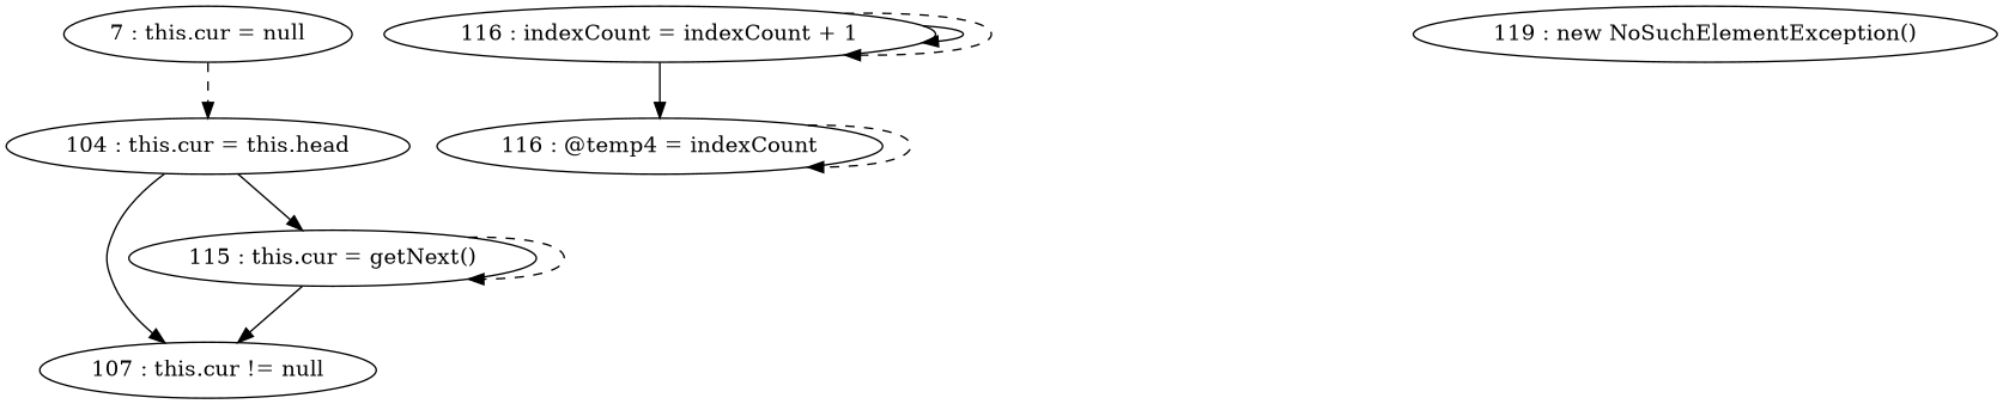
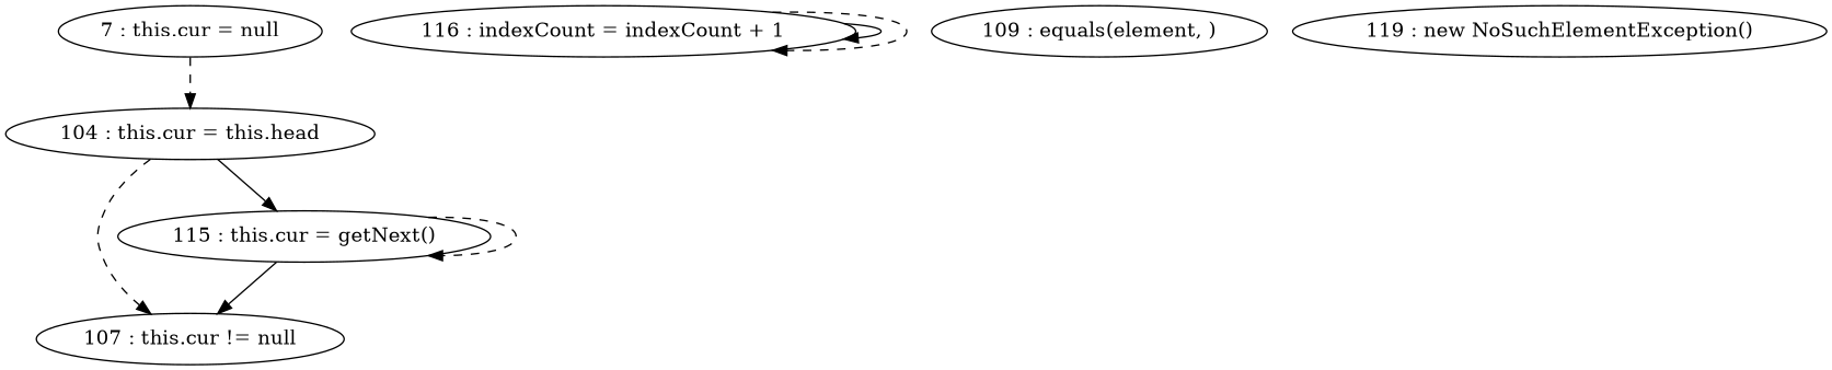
  digraph {
    "104 : this.cur = this.head"
    "107 : this.cur != null"
    "115 : this.cur = getNext()"
    "7 : this.cur = null"
-   "116 : @temp4 = indexCount"
    "116 : indexCount = indexCount + 1"
+   "109 : equals(element, )"
    "119 : new NoSuchElementException()"
-   "104 : this.cur = this.head" -> "107 : this.cur != null"
+   "104 : this.cur = this.head" -> "107 : this.cur != null" [style=dashed]
    "104 : this.cur = this.head" -> "115 : this.cur = getNext()" [style=solid]
    "115 : this.cur = getNext()" -> "107 : this.cur != null"
    "115 : this.cur = getNext()" -> "115 : this.cur = getNext()" [style=dashed]
    "7 : this.cur = null" -> "104 : this.cur = this.head" [style=dashed]
-   "116 : @temp4 = indexCount" -> "116 : @temp4 = indexCount" [style=dashed]
-   "116 : indexCount = indexCount + 1" -> "116 : @temp4 = indexCount"
    "116 : indexCount = indexCount + 1" -> "116 : indexCount = indexCount + 1"
    "116 : indexCount = indexCount + 1" -> "116 : indexCount = indexCount + 1" [style=dashed]
  }
